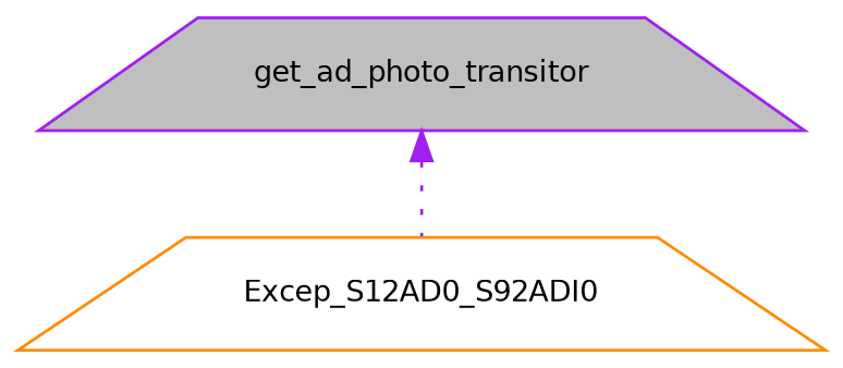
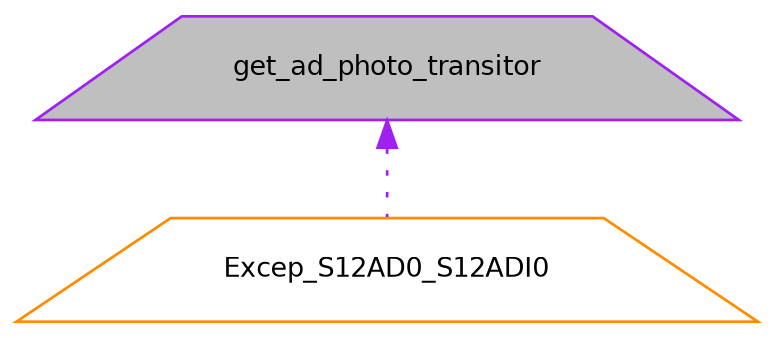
  digraph {
    rankdir=TB
    node [fontname=Helvetica fontsize=10 shape=trapezium style=filled]
    n1 [color=purple fillcolor=grey75 fontcolor=black height=0.2 label=get_ad_photo_transitor width=0.4]
-   n2 [color=darkorange fillcolor=white height=0.2 label=Excep_S12AD0_S92ADI0 width=0.4]
+   n2 [color=darkorange fillcolor=white height=0.2 label=Excep_S12AD0_S12ADI0 width=0.4]
    n1 -> n2 [color=purple dir=back fontname=Helvetica fontsize=10 labelfontname=Helvetica labelfontsize=10 style=dotted]
  }
